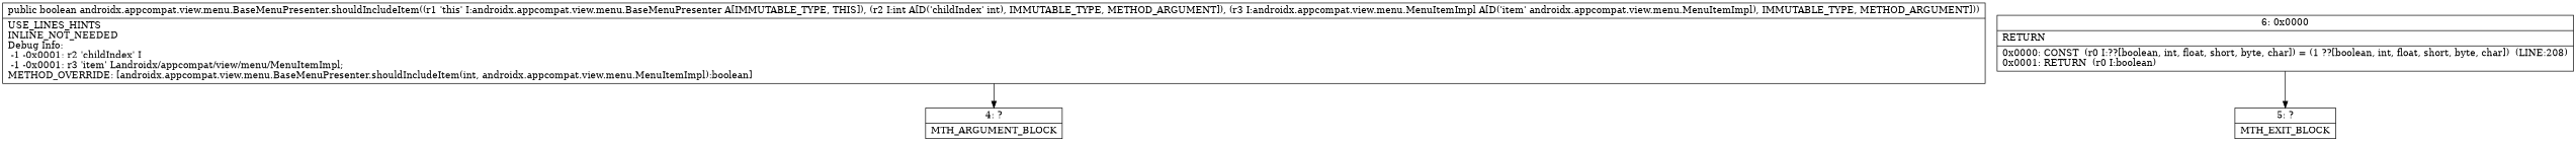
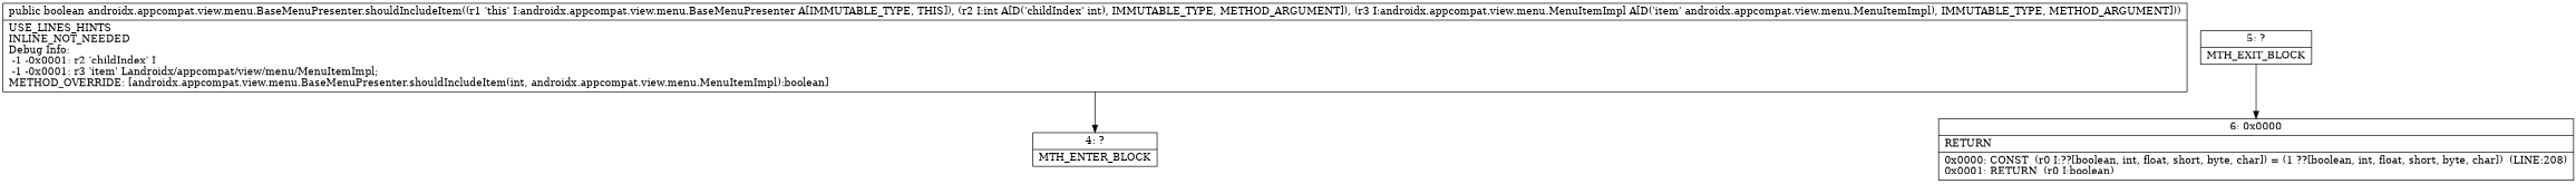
  digraph {
    node [shape=record]
-   n1 [label="{4\:\ ?|MTH_ARGUMENT_BLOCK\l}"]
+   n1 [label="{4\:\ ?|MTH_ENTER_BLOCK\l}"]
    n2 [label="{6\:\ 0x0000|RETURN\l|0x0000: CONST  (r0 I:??[boolean, int, float, short, byte, char]) = (1 ??[boolean, int, float, short, byte, char])  (LINE:208)\l0x0001: RETURN  (r0 I:boolean) \l}"]
    n3 [label="{5\:\ ?|MTH_EXIT_BLOCK\l}"]
    n4 [label="{public boolean androidx.appcompat.view.menu.BaseMenuPresenter.shouldIncludeItem((r1 'this' I:androidx.appcompat.view.menu.BaseMenuPresenter A[IMMUTABLE_TYPE, THIS]), (r2 I:int A[D('childIndex' int), IMMUTABLE_TYPE, METHOD_ARGUMENT]), (r3 I:androidx.appcompat.view.menu.MenuItemImpl A[D('item' androidx.appcompat.view.menu.MenuItemImpl), IMMUTABLE_TYPE, METHOD_ARGUMENT]))  | USE_LINES_HINTS\lINLINE_NOT_NEEDED\lDebug Info:\l  \-1 \-0x0001: r2 'childIndex' I\l  \-1 \-0x0001: r3 'item' Landroidx\/appcompat\/view\/menu\/MenuItemImpl;\lMETHOD_OVERRIDE: [androidx.appcompat.view.menu.BaseMenuPresenter.shouldIncludeItem(int, androidx.appcompat.view.menu.MenuItemImpl):boolean]\l}"]
-   n2 -> n3
+   n3 -> n2
    n4 -> n1
  }
